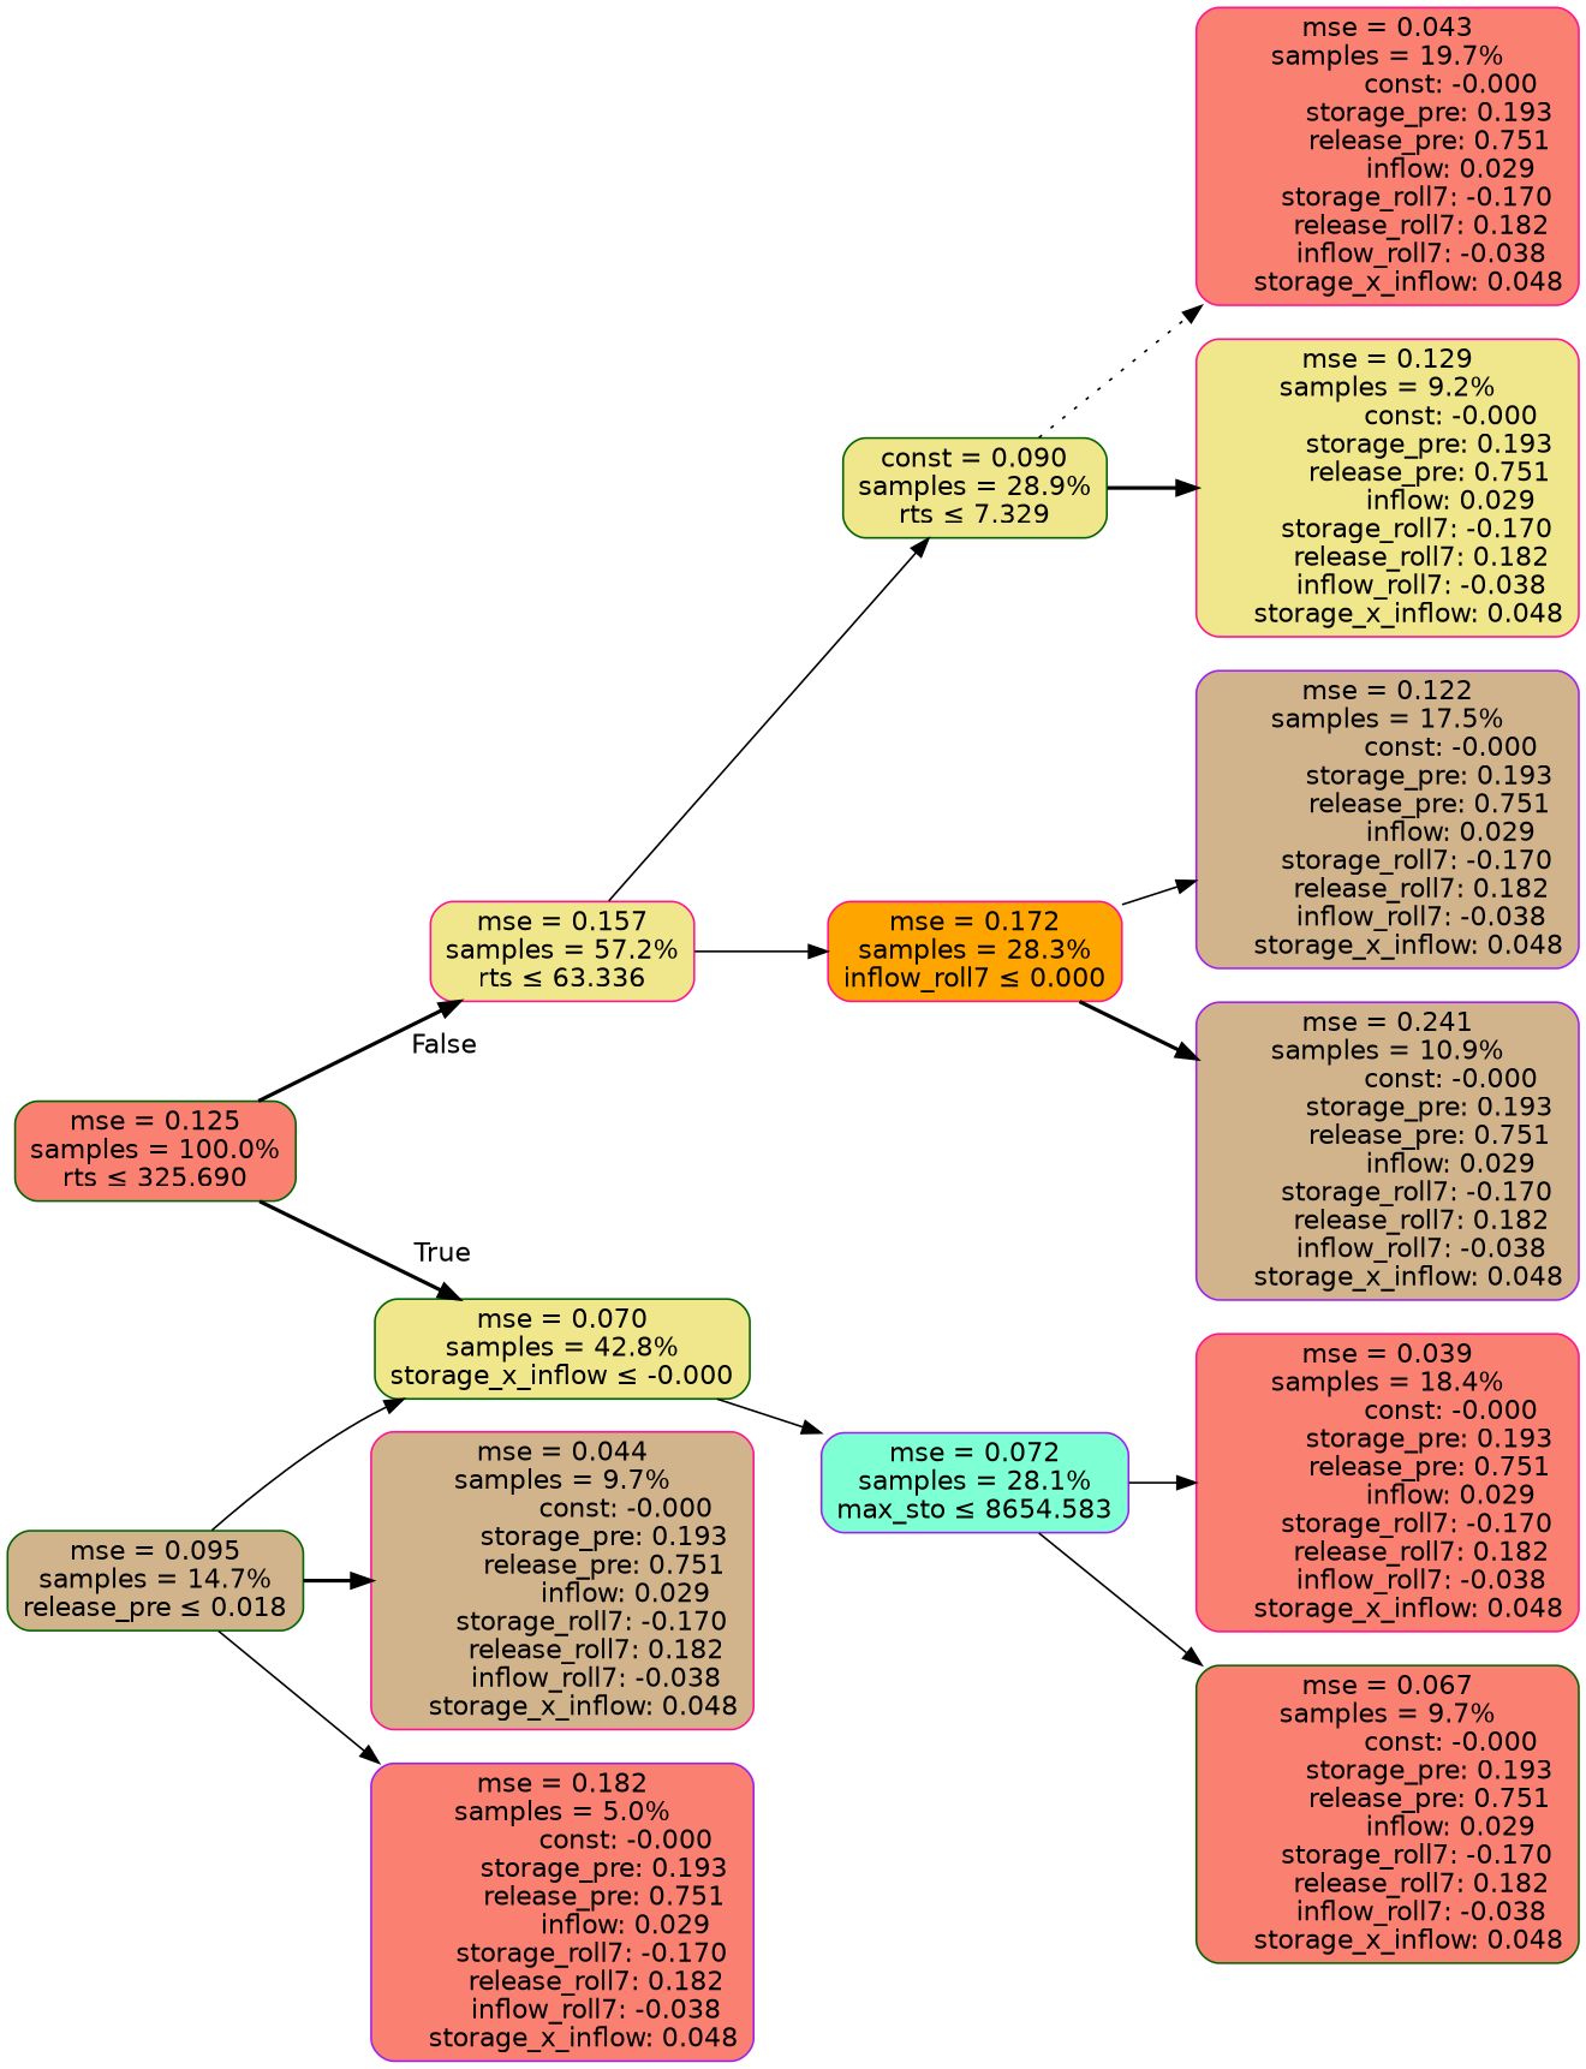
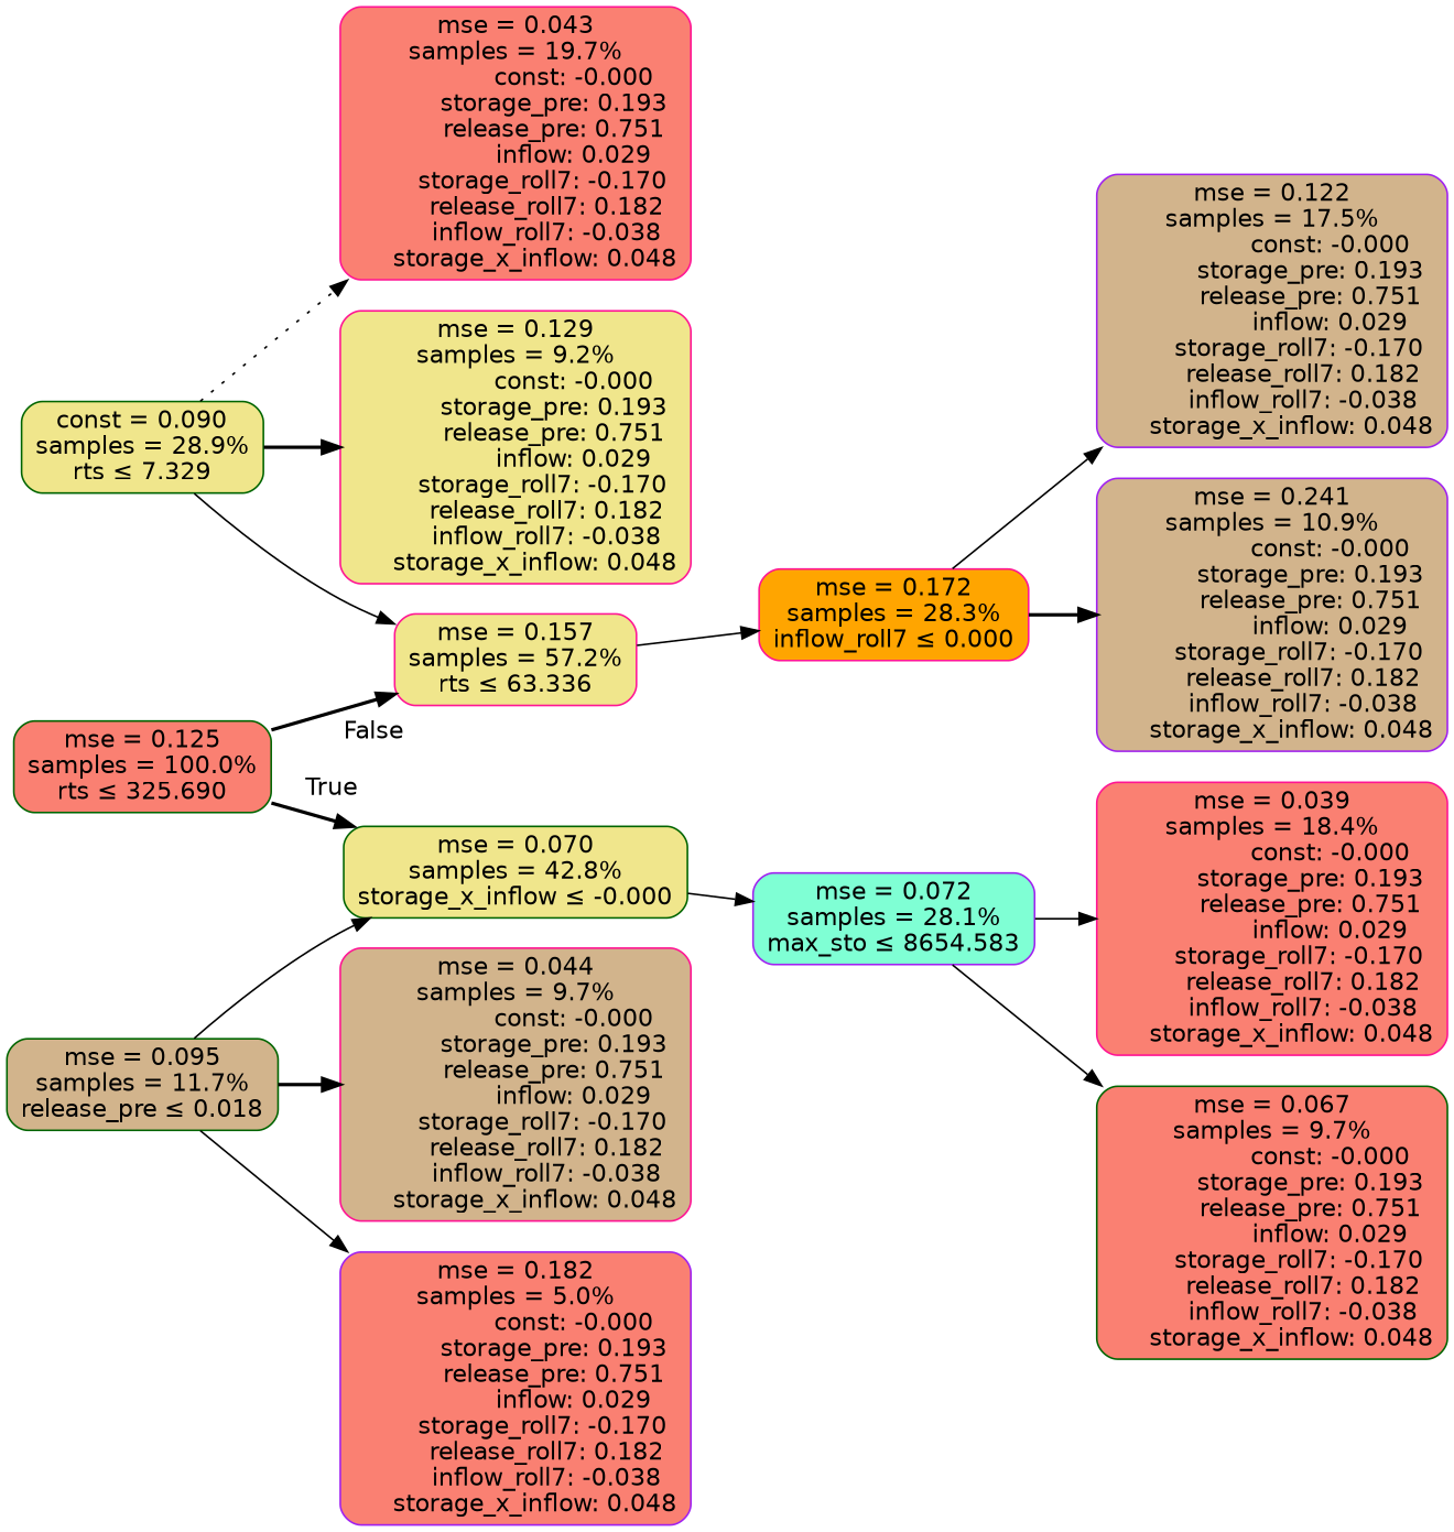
  digraph {
    rankdir=LR
    node [color=deeppink fillcolor=salmon fontname=helvetica shape=rectangle style="filled, rounded"]
    edge [fontname=helvetica style=solid]
    n1 [color=darkgreen label="mse = 0.125\nsamples = 100.0%\nrts &le; 325.690"]
    n2 [fillcolor=khaki label="mse = 0.157\nsamples = 57.2%\nrts &le; 63.336"]
    n3 [color=darkgreen fillcolor=khaki label="mse = 0.070\nsamples = 42.8%\nstorage_x_inflow &le; -0.000"]
    n4 [color=darkgreen fillcolor=khaki label="const = 0.090\nsamples = 28.9%\nrts &le; 7.329"]
    n5 [fillcolor=orange label="mse = 0.172\nsamples = 28.3%\ninflow_roll7 &le; 0.000"]
    n6 [color=purple fillcolor=aquamarine label="mse = 0.072\nsamples = 28.1%\nmax_sto &le; 8654.583"]
    n7 [label="mse = 0.043\nsamples = 19.7%\n               const: -0.000\n          storage_pre: 0.193\n          release_pre: 0.751\n               inflow: 0.029\n       storage_roll7: -0.170\n        release_roll7: 0.182\n        inflow_roll7: -0.038\n     storage_x_inflow: 0.048"]
    n8 [fillcolor=khaki label="mse = 0.129\nsamples = 9.2%\n               const: -0.000\n          storage_pre: 0.193\n          release_pre: 0.751\n               inflow: 0.029\n       storage_roll7: -0.170\n        release_roll7: 0.182\n        inflow_roll7: -0.038\n     storage_x_inflow: 0.048"]
    n9 [color=purple fillcolor=tan label="mse = 0.122\nsamples = 17.5%\n               const: -0.000\n          storage_pre: 0.193\n          release_pre: 0.751\n               inflow: 0.029\n       storage_roll7: -0.170\n        release_roll7: 0.182\n        inflow_roll7: -0.038\n     storage_x_inflow: 0.048"]
    n10 [color=purple fillcolor=tan label="mse = 0.241\nsamples = 10.9%\n               const: -0.000\n          storage_pre: 0.193\n          release_pre: 0.751\n               inflow: 0.029\n       storage_roll7: -0.170\n        release_roll7: 0.182\n        inflow_roll7: -0.038\n     storage_x_inflow: 0.048"]
    n11 [label="mse = 0.039\nsamples = 18.4%\n               const: -0.000\n          storage_pre: 0.193\n          release_pre: 0.751\n               inflow: 0.029\n       storage_roll7: -0.170\n        release_roll7: 0.182\n        inflow_roll7: -0.038\n     storage_x_inflow: 0.048"]
    n12 [color=darkgreen label="mse = 0.067\nsamples = 9.7%\n               const: -0.000\n          storage_pre: 0.193\n          release_pre: 0.751\n               inflow: 0.029\n       storage_roll7: -0.170\n        release_roll7: 0.182\n        inflow_roll7: -0.038\n     storage_x_inflow: 0.048"]
-   n13 [color=darkgreen fillcolor=tan label="mse = 0.095\nsamples = 14.7%\nrelease_pre &le; 0.018"]
+   n13 [color=darkgreen fillcolor=tan label="mse = 0.095\nsamples = 11.7%\nrelease_pre &le; 0.018"]
    n14 [fillcolor=tan label="mse = 0.044\nsamples = 9.7%\n               const: -0.000\n          storage_pre: 0.193\n          release_pre: 0.751\n               inflow: 0.029\n       storage_roll7: -0.170\n        release_roll7: 0.182\n        inflow_roll7: -0.038\n     storage_x_inflow: 0.048"]
    n15 [color=purple label="mse = 0.182\nsamples = 5.0%\n               const: -0.000\n          storage_pre: 0.193\n          release_pre: 0.751\n               inflow: 0.029\n       storage_roll7: -0.170\n        release_roll7: 0.182\n        inflow_roll7: -0.038\n     storage_x_inflow: 0.048"]
    n1 -> n2 [headlabel=False labelangle=45 labeldistance=2.5 style=bold]
    n1 -> n3 [headlabel=True labelangle=-45 labeldistance=2.5 style=bold]
-   n2 -> n4
+   n4 -> n2
    n2 -> n5
    n3 -> n6
    n4 -> n7 [style=dotted]
    n4 -> n8 [style=bold]
    n5 -> n9
    n5 -> n10 [style=bold]
    n6 -> n11
    n6 -> n12
    n13 -> n3
    n13 -> n14 [style=bold]
    n13 -> n15
  }
